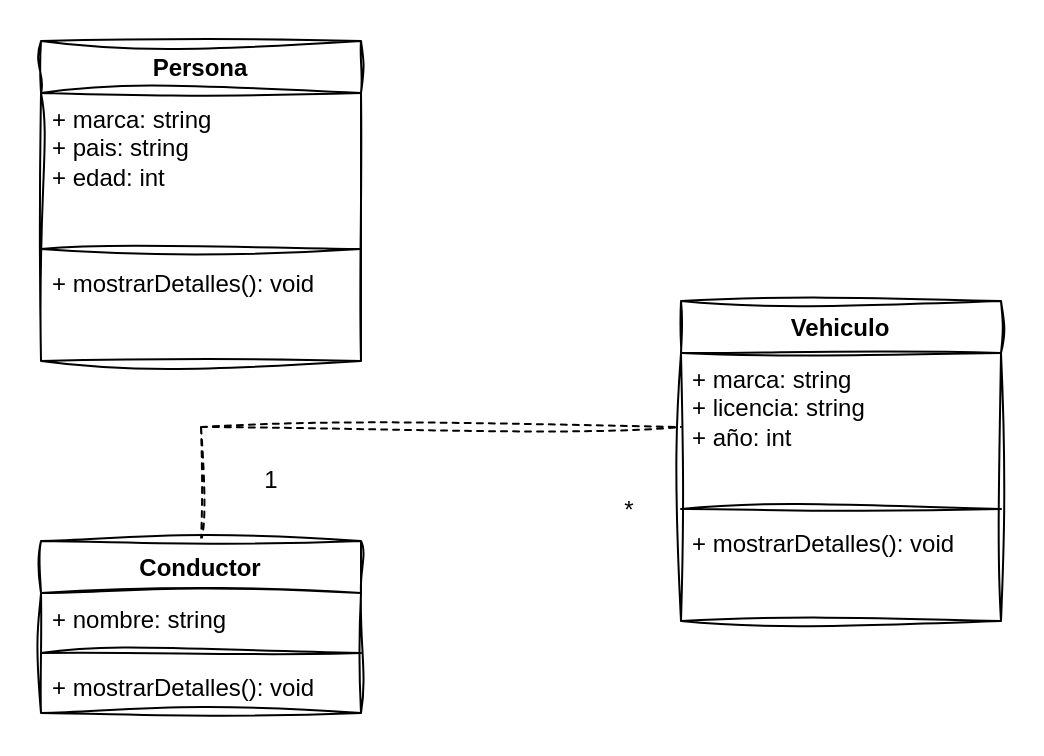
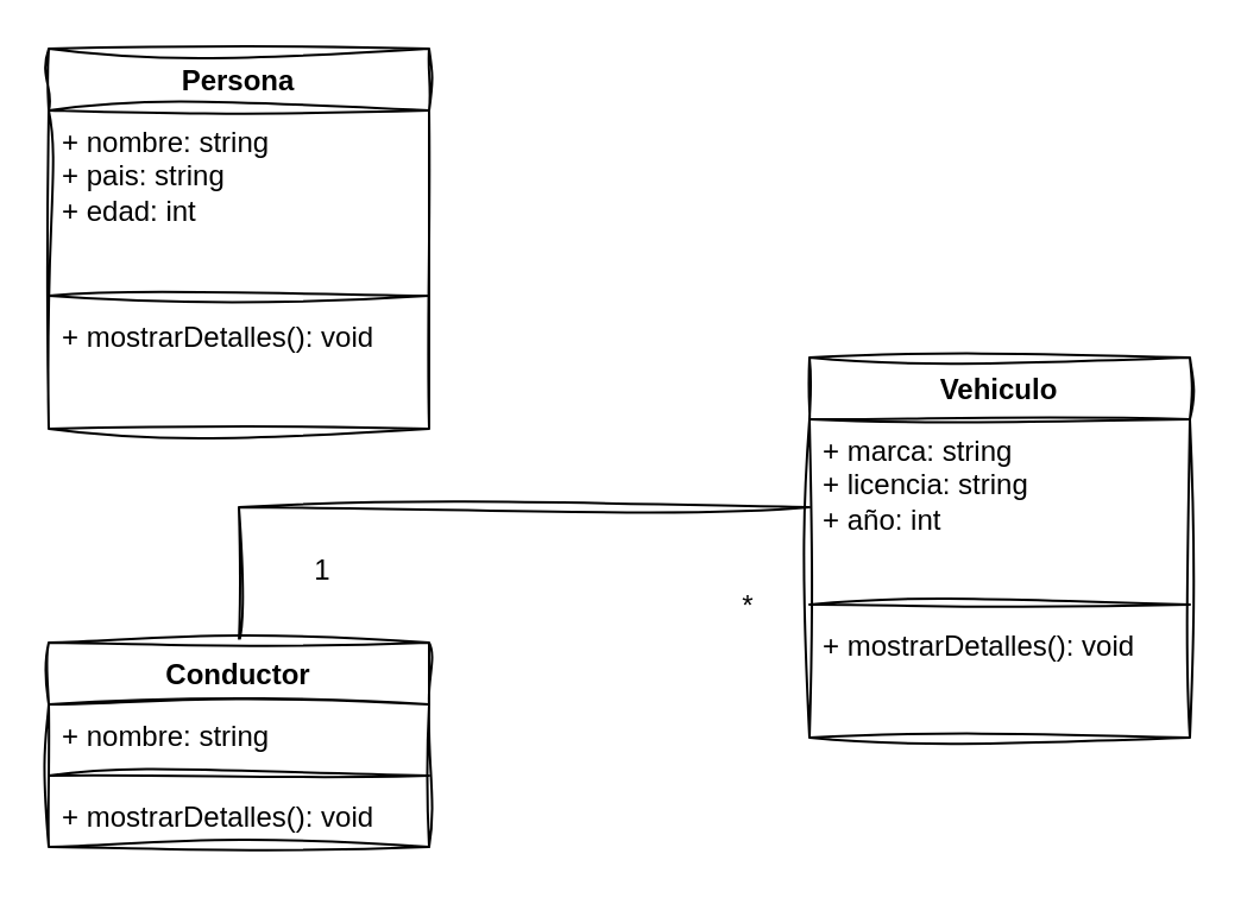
  <mxCell id="0" />
  <mxCell id="1" parent="0" />
  <mxCell id="2" value="Persona" style="swimlane;fontStyle=1;align=center;verticalAlign=top;childLayout=stackLayout;horizontal=1;startSize=26;horizontalStack=0;resizeParent=1;resizeParentMax=0;resizeLast=0;collapsible=1;marginBottom=0;whiteSpace=wrap;html=1;sketch=1;curveFitting=1;jiggle=2;" parent="1" vertex="1"><mxGeometry x="20" y="20" width="160" height="160" as="geometry" /></mxCell>
- <mxCell id="3" value="+ marca: string&lt;div&gt;+ pais: string&lt;/div&gt;&lt;div&gt;+ edad: int&lt;/div&gt;" style="text;strokeColor=none;fillColor=none;align=left;verticalAlign=top;spacingLeft=4;spacingRight=4;overflow=hidden;rotatable=0;points=[[0,0.5],[1,0.5]];portConstraint=eastwest;whiteSpace=wrap;html=1;sketch=1;curveFitting=1;jiggle=2;" parent="2" vertex="1"><mxGeometry y="26" width="160" height="74" as="geometry" /></mxCell>
+ <mxCell id="3" value="+ nombre: string&lt;div&gt;+ pais: string&lt;/div&gt;&lt;div&gt;+ edad: int&lt;/div&gt;" style="text;strokeColor=none;fillColor=none;align=left;verticalAlign=top;spacingLeft=4;spacingRight=4;overflow=hidden;rotatable=0;points=[[0,0.5],[1,0.5]];portConstraint=eastwest;whiteSpace=wrap;html=1;sketch=1;curveFitting=1;jiggle=2;" parent="2" vertex="1"><mxGeometry y="26" width="160" height="74" as="geometry" /></mxCell>
  <mxCell id="4" value="" style="line;strokeWidth=1;fillColor=none;align=left;verticalAlign=middle;spacingTop=-1;spacingLeft=3;spacingRight=3;rotatable=0;labelPosition=right;points=[];portConstraint=eastwest;strokeColor=inherit;sketch=1;curveFitting=1;jiggle=2;" parent="2" vertex="1"><mxGeometry y="100" width="160" height="8" as="geometry" /></mxCell>
  <mxCell id="5" value="+ mostrarDetalles(): void" style="text;strokeColor=none;fillColor=none;align=left;verticalAlign=top;spacingLeft=4;spacingRight=4;overflow=hidden;rotatable=0;points=[[0,0.5],[1,0.5]];portConstraint=eastwest;whiteSpace=wrap;html=1;sketch=1;curveFitting=1;jiggle=2;" parent="2" vertex="1"><mxGeometry y="108" width="160" height="52" as="geometry" /></mxCell>
- <mxCell id="6" style="edgeStyle=orthogonalEdgeStyle;rounded=0;orthogonalLoop=1;jettySize=auto;html=1;exitX=0.5;exitY=0;exitDx=0;exitDy=0;endArrow=none;startFill=0;sketch=1;curveFitting=1;jiggle=2;dashed=1;" parent="1" source="7" target="12" edge="1"><mxGeometry relative="1" as="geometry" /></mxCell>
+ <mxCell id="6" style="edgeStyle=orthogonalEdgeStyle;rounded=0;orthogonalLoop=1;jettySize=auto;html=1;exitX=0.5;exitY=0;exitDx=0;exitDy=0;endArrow=none;startFill=0;sketch=1;curveFitting=1;jiggle=2;" parent="1" source="7" target="12" edge="1"><mxGeometry relative="1" as="geometry" /></mxCell>
  <mxCell id="7" value="Conductor" style="swimlane;fontStyle=1;align=center;verticalAlign=top;childLayout=stackLayout;horizontal=1;startSize=26;horizontalStack=0;resizeParent=1;resizeParentMax=0;resizeLast=0;collapsible=1;marginBottom=0;whiteSpace=wrap;html=1;sketch=1;curveFitting=1;jiggle=2;" parent="1" vertex="1"><mxGeometry x="20" y="270" width="160" height="86" as="geometry" /></mxCell>
  <mxCell id="8" value="+ nombre: string" style="text;strokeColor=none;fillColor=none;align=left;verticalAlign=top;spacingLeft=4;spacingRight=4;overflow=hidden;rotatable=0;points=[[0,0.5],[1,0.5]];portConstraint=eastwest;whiteSpace=wrap;html=1;sketch=1;curveFitting=1;jiggle=2;" parent="7" vertex="1"><mxGeometry y="26" width="160" height="26" as="geometry" /></mxCell>
  <mxCell id="9" value="" style="line;strokeWidth=1;fillColor=none;align=left;verticalAlign=middle;spacingTop=-1;spacingLeft=3;spacingRight=3;rotatable=0;labelPosition=right;points=[];portConstraint=eastwest;strokeColor=inherit;sketch=1;curveFitting=1;jiggle=2;" parent="7" vertex="1"><mxGeometry y="52" width="160" height="8" as="geometry" /></mxCell>
  <mxCell id="10" value="+ mostrarDetalles(): void" style="text;strokeColor=none;fillColor=none;align=left;verticalAlign=top;spacingLeft=4;spacingRight=4;overflow=hidden;rotatable=0;points=[[0,0.5],[1,0.5]];portConstraint=eastwest;whiteSpace=wrap;html=1;sketch=1;curveFitting=1;jiggle=2;" parent="7" vertex="1"><mxGeometry y="60" width="160" height="26" as="geometry" /></mxCell>
  <mxCell id="11" value="Vehiculo" style="swimlane;fontStyle=1;align=center;verticalAlign=top;childLayout=stackLayout;horizontal=1;startSize=26;horizontalStack=0;resizeParent=1;resizeParentMax=0;resizeLast=0;collapsible=1;marginBottom=0;whiteSpace=wrap;html=1;sketch=1;curveFitting=1;jiggle=2;" parent="1" vertex="1"><mxGeometry x="340" y="150" width="160" height="160" as="geometry" /></mxCell>
  <mxCell id="12" value="+ marca: string&lt;div&gt;+ licencia: string&lt;/div&gt;&lt;div&gt;+ año: int&lt;/div&gt;" style="text;strokeColor=none;fillColor=none;align=left;verticalAlign=top;spacingLeft=4;spacingRight=4;overflow=hidden;rotatable=0;points=[[0,0.5],[1,0.5]];portConstraint=eastwest;whiteSpace=wrap;html=1;sketch=1;curveFitting=1;jiggle=2;" parent="11" vertex="1"><mxGeometry y="26" width="160" height="74" as="geometry" /></mxCell>
  <mxCell id="13" value="" style="line;strokeWidth=1;fillColor=none;align=left;verticalAlign=middle;spacingTop=-1;spacingLeft=3;spacingRight=3;rotatable=0;labelPosition=right;points=[];portConstraint=eastwest;strokeColor=inherit;sketch=1;curveFitting=1;jiggle=2;" parent="11" vertex="1"><mxGeometry y="100" width="160" height="8" as="geometry" /></mxCell>
  <mxCell id="14" value="+ mostrarDetalles(): void" style="text;strokeColor=none;fillColor=none;align=left;verticalAlign=top;spacingLeft=4;spacingRight=4;overflow=hidden;rotatable=0;points=[[0,0.5],[1,0.5]];portConstraint=eastwest;whiteSpace=wrap;html=1;sketch=1;curveFitting=1;jiggle=2;" parent="11" vertex="1"><mxGeometry y="108" width="160" height="52" as="geometry" /></mxCell>
  <mxCell id="15" value="1" style="text;html=1;align=center;verticalAlign=middle;resizable=0;points=[];autosize=1;strokeColor=none;fillColor=none;sketch=1;curveFitting=1;jiggle=2;" parent="1" vertex="1"><mxGeometry x="120" y="225" width="30" height="30" as="geometry" /></mxCell>
  <mxCell id="16" value="*" style="text;html=1;align=center;verticalAlign=middle;resizable=0;points=[];autosize=1;strokeColor=none;fillColor=none;sketch=1;curveFitting=1;jiggle=2;" parent="1" vertex="1"><mxGeometry x="299" y="240" width="30" height="30" as="geometry" /></mxCell>
